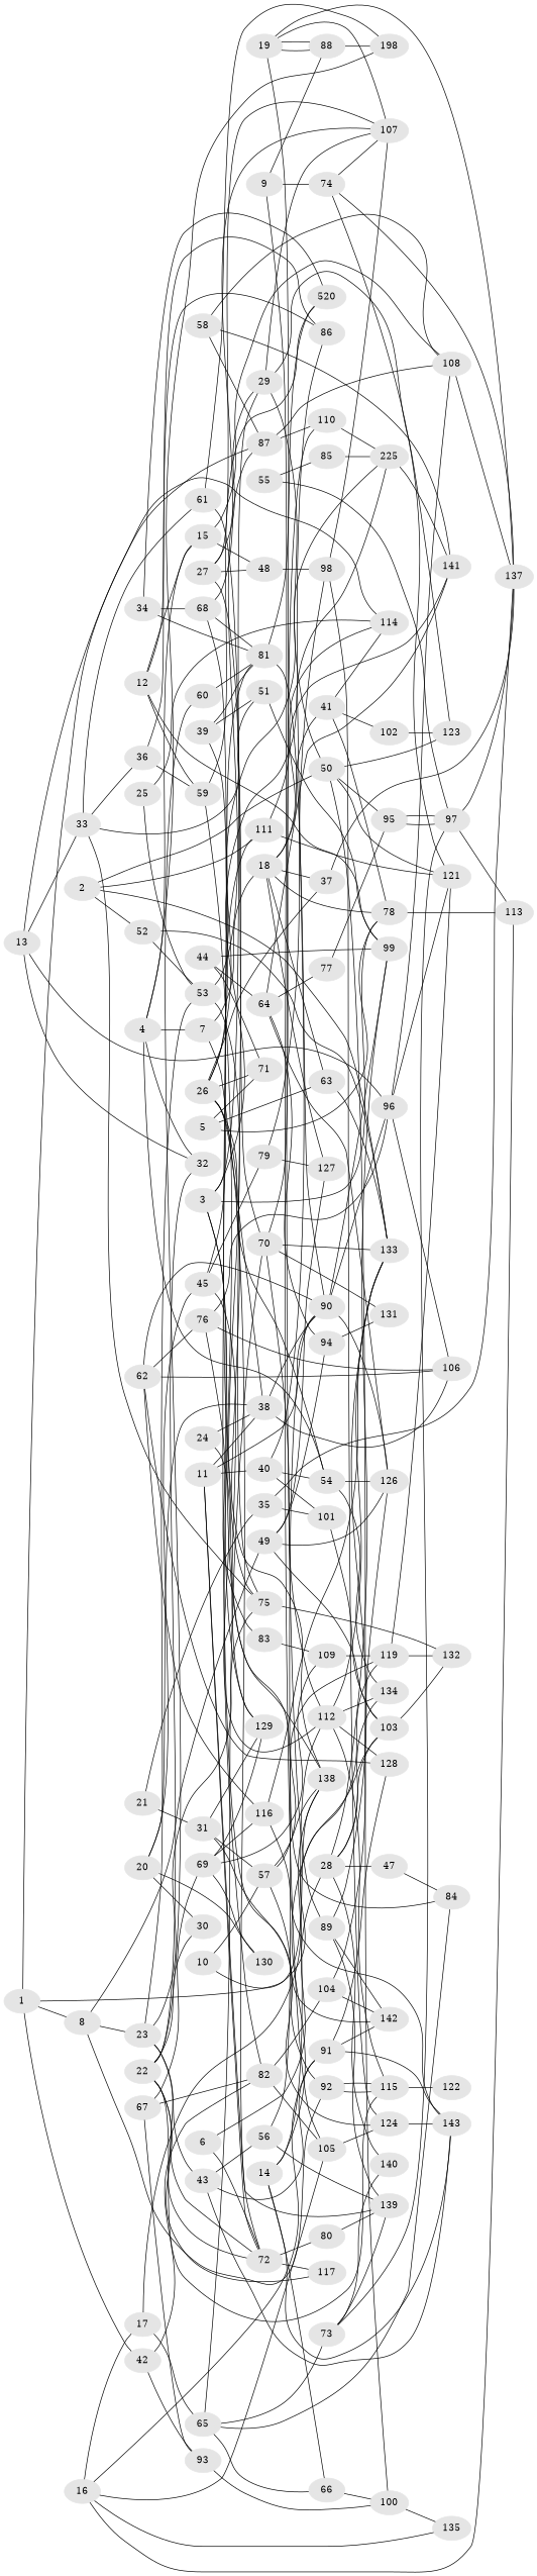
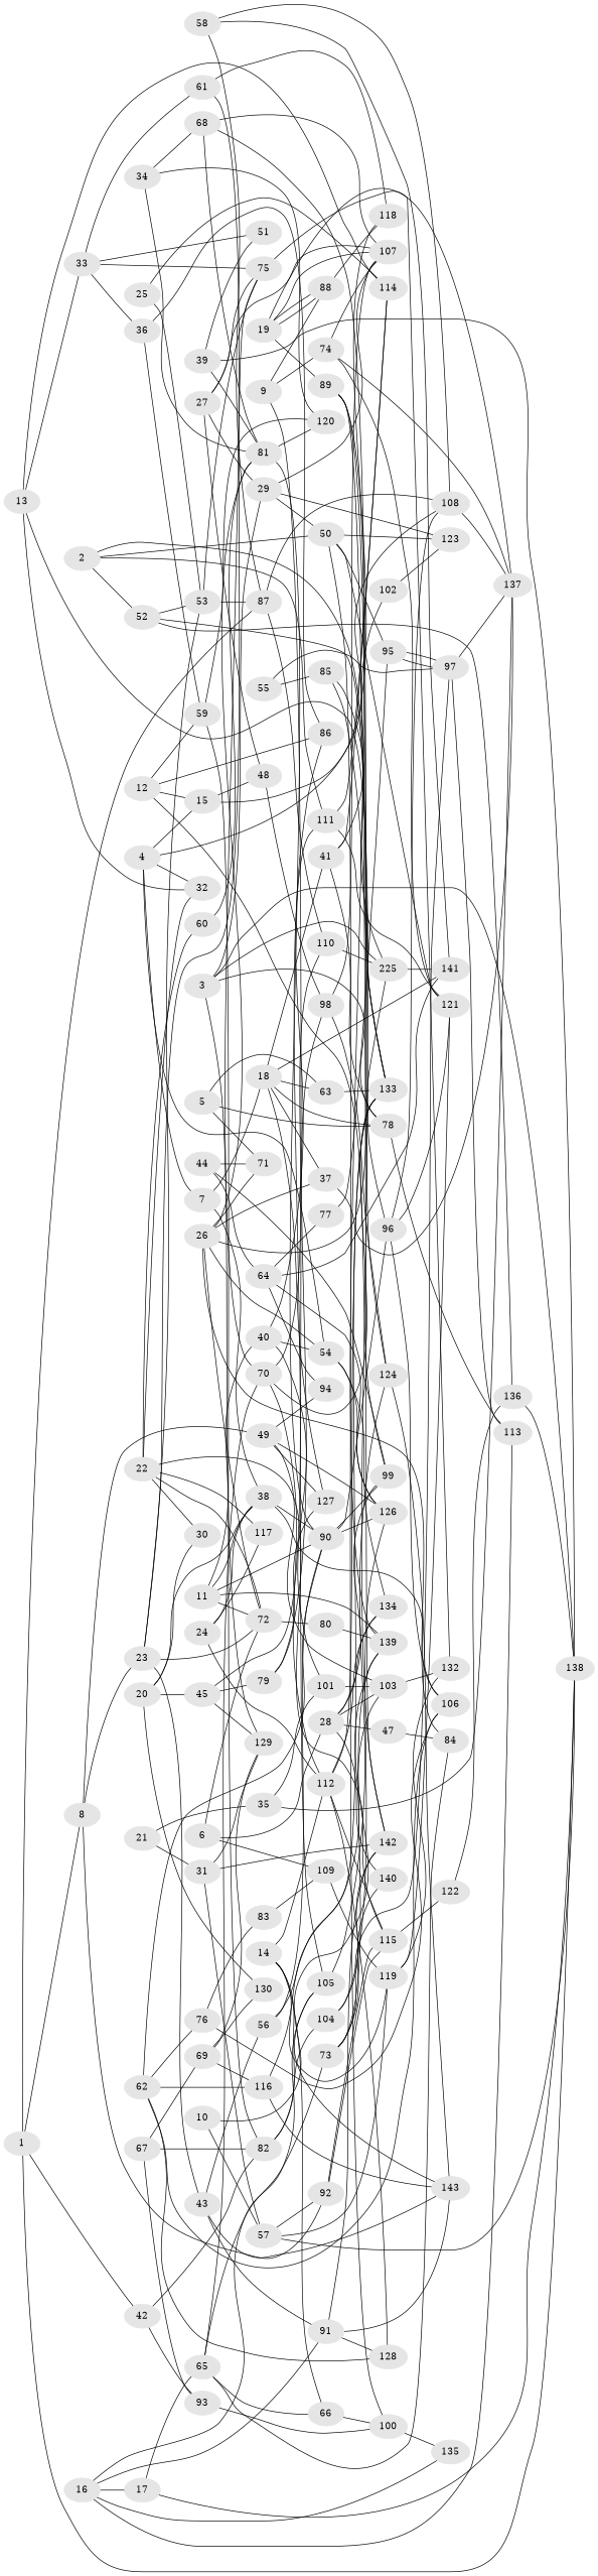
  graph {
    rankdir=LR
    node [color=gray90 style=filled]
    1
    8
    42
    87
    138
    23
    49
    92
    82
    93
    108
    110
    2
    50
    52
    111
    133
    123
    95
    100
    121
    53
+   136
    114
    3
    29
    78
    n28 [label=225]
    129
    107
    113
    141
    4
    7
    15
    32
    54
-   118 [label=198]
+   118
    18
    38
    48
    134
    126
    5
    63
    71
    6
    28
    72
    109
    103
    99
    47
    140
    117
    80
    119
    37
    41
    127
    90
    106
    43
    75
    94
    115
    9
    74
    88
    105
    137
    124
    10
    57
    132
    11
    40
    139
    86
    101
    96
    12
    59
-   120 [label=520]
+   120
    13
    33
    51
    36
    61
    14
    66
    112
    143
    128
    98
    16
    17
    91
    135
    65
    142
    84
    70
    73
    102
    19
    89
    20
    30
    45
    130
    79
    21
    31
    35
    22
    60
    81
    122
    56
    24
    25
    26
    27
    34
    68
    39
    104
    44
    64
    77
-   131
    97
    55
    85
    58
    62
    76
    116
    83
    67
    69
    1 -- 8
    1 -- 42
    1 -- 87
    1 -- 138
    8 -- 23
    8 -- 49
    8 -- 92
    42 -- 82
    42 -- 93
    87 -- 108
    87 -- 110
    23 -- 53
    23 -- 72
    23 -- 43
    23 -- 75
    49 -- 126
    49 -- 103
    49 -- 127
    49 -- 94
    92 -- 115
    92 -- 115
    82 -- 105
    82 -- 104
    93 -- 100
    108 -- 137
    110 -- n28
    2 -- 50
    2 -- 52
    2 -- 111
    2 -- 133
    50 -- 123
    50 -- 95
    50 -- 100
    50 -- 121
    52 -- 133
    52 -- 53
+   52 -- 136
    111 -- 121
    111 -- 114
    95 -- 97
    95 -- 97
    100 -- 135
    53 -- 87
    53 -- 75
+   136 -- 138
    3 -- 138
    3 -- 29
    3 -- 78
    3 -- n28
    3 -- 129
    29 -- 50
    29 -- 123
    29 -- 107
    78 -- 113
    n28 -- 141
    4 -- 7
    4 -- 15
    4 -- 32
    4 -- 54
    4 -- 118
    7 -- 18
    7 -- 38
    15 -- 108
    15 -- 48
    54 -- 134
    54 -- 126
    18 -- 78
    18 -- 141
    18 -- 63
    18 -- 37
    18 -- 41
    18 -- 127
    38 -- 90
    38 -- 106
    48 -- 98
    5 -- 78
    5 -- 63
    5 -- 71
    63 -- 133
    6 -- 28
    6 -- 72
-   69 -- 109
+   6 -- 109
    28 -- 134
    28 -- 103
    28 -- 99
    28 -- 47
    28 -- 140
-   72 -- 117
+   24 -- 117
    72 -- 80
    109 -- 119
    103 -- 132
    47 -- 84
    80 -- 139
    119 -- 121
    119 -- 132
    37 -- 137
    41 -- 114
    41 -- 78
    41 -- 102
    90 -- 126
    90 -- 99
    90 -- 96
    43 -- 143
    43 -- 91
    43 -- 56
    75 -- 132
-   94 -- 131
    115 -- 122
    9 -- 74
    9 -- 88
    9 -- 105
    74 -- 121
    74 -- 107
    74 -- 137
    88 -- 118
    105 -- 124
    124 -- 143
    10 -- 103
    10 -- 57
    57 -- 138
    57 -- 92
    57 -- 119
    11 -- 38
    11 -- 72
    11 -- 90
    11 -- 40
    11 -- 139
    40 -- 54
    40 -- 86
    40 -- 101
    101 -- 103
    96 -- 108
    96 -- 121
    96 -- 106
    12 -- 15
    12 -- 99
    12 -- 86
    12 -- 59
    59 -- 82
    59 -- 120
    13 -- 114
    13 -- 32
    13 -- 96
    13 -- 33
    33 -- 75
    33 -- 51
    33 -- 36
    33 -- 61
-   51 -- 99
    36 -- 86
    36 -- 59
    61 -- 118
    61 -- 70
    14 -- 119
    14 -- 66
    14 -- 112
    14 -- 143
    66 -- 100
    112 -- 133
    112 -- 134
    112 -- 115
    112 -- 128
    98 -- 107
    98 -- 124
    16 -- 113
    16 -- 105
    16 -- 17
    16 -- 91
    16 -- 135
    17 -- 138
    17 -- 65
    91 -- 143
    91 -- 128
    91 -- 142
    65 -- 66
    65 -- 84
    65 -- 70
    65 -- 73
    70 -- 110
    70 -- 133
    70 -- 112
-   70 -- 131
    73 -- 140
    73 -- 139
    73 -- 97
    102 -- 123
    19 -- 107
    19 -- 88
    19 -- 88
    19 -- 137
    19 -- 89
    89 -- 133
    89 -- 139
    89 -- 142
    20 -- 38
    20 -- 30
    20 -- 45
    20 -- 130
    45 -- 111
    45 -- 129
    45 -- 79
    79 -- 127
    79 -- 98
    21 -- 31
    21 -- 35
    31 -- 129
    31 -- 57
    31 -- 142
    35 -- 137
    35 -- 101
    22 -- 32
    22 -- 72
    22 -- 117
    22 -- 115
    22 -- 30
    22 -- 60
    60 -- 81
    81 -- 90
    81 -- 120
+   122 -- 136
    56 -- 90
    56 -- 139
    24 -- 38
    24 -- 112
    25 -- 53
    25 -- 114
    26 -- n28
    26 -- 54
    26 -- 71
    26 -- 72
    26 -- 37
    26 -- 84
    26 -- 81
    27 -- 29
    27 -- 107
    27 -- 48
    27 -- 75
    34 -- 120
    34 -- 81
    34 -- 68
    68 -- 107
    68 -- 124
    68 -- 81
    39 -- 138
    39 -- 51
    39 -- 81
    104 -- 126
    104 -- 142
    44 -- 71
    44 -- 99
    44 -- 64
    64 -- 141
    64 -- 126
    64 -- 94
    64 -- 77
    77 -- 95
    97 -- 113
    97 -- 137
    55 -- 97
    55 -- 85
    85 -- n28
+   85 -- 142
    58 -- 87
    58 -- 108
    58 -- 141
    62 -- 90
    62 -- 106
    62 -- 128
    62 -- 76
    62 -- 116
    76 -- 106
-   76 -- 96
    76 -- 83
    116 -- 133
    116 -- 143
    83 -- 109
    67 -- 82
    67 -- 93
    67 -- 69
    69 -- 129
    69 -- 130
    69 -- 116
  }
